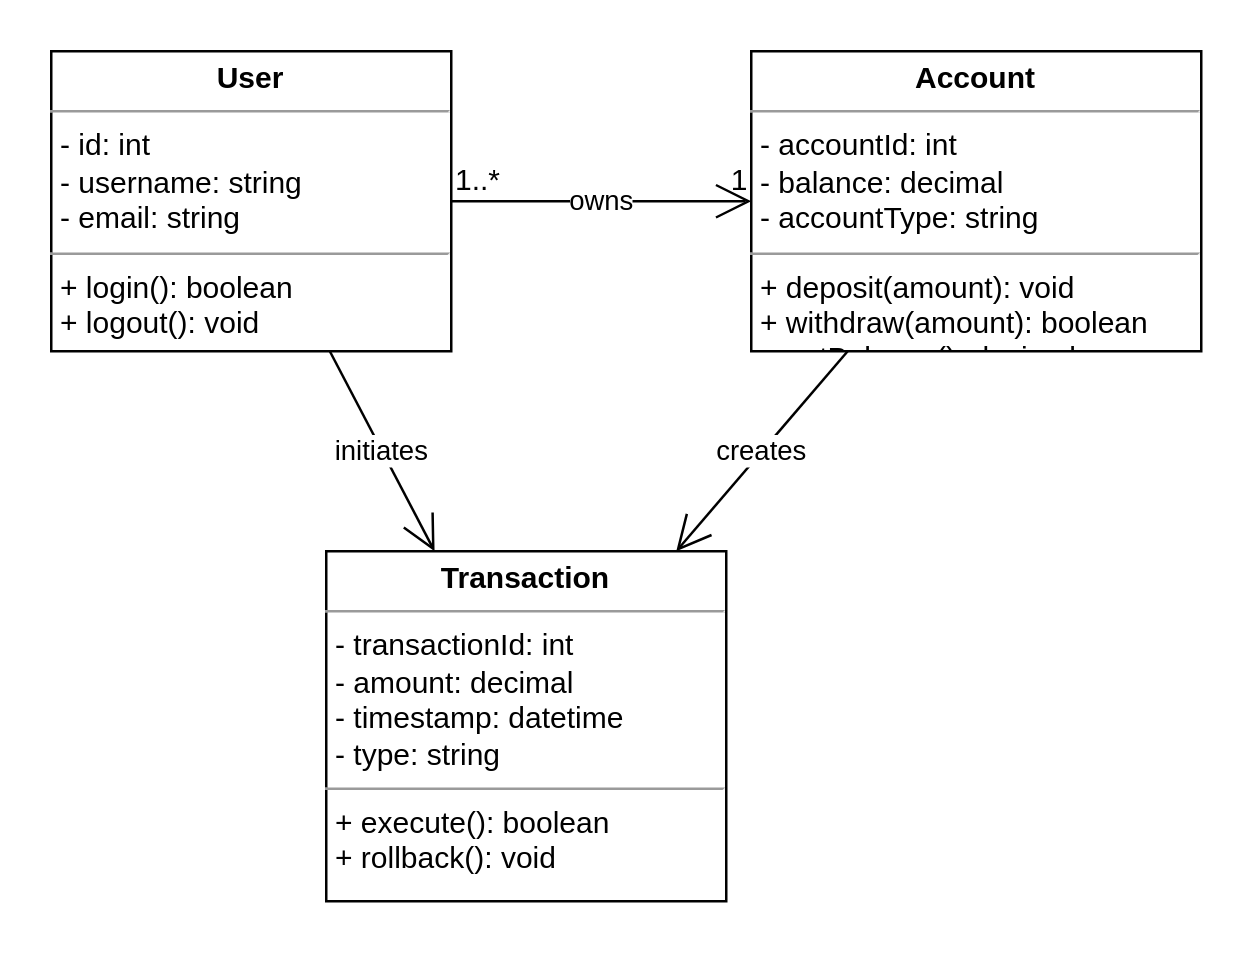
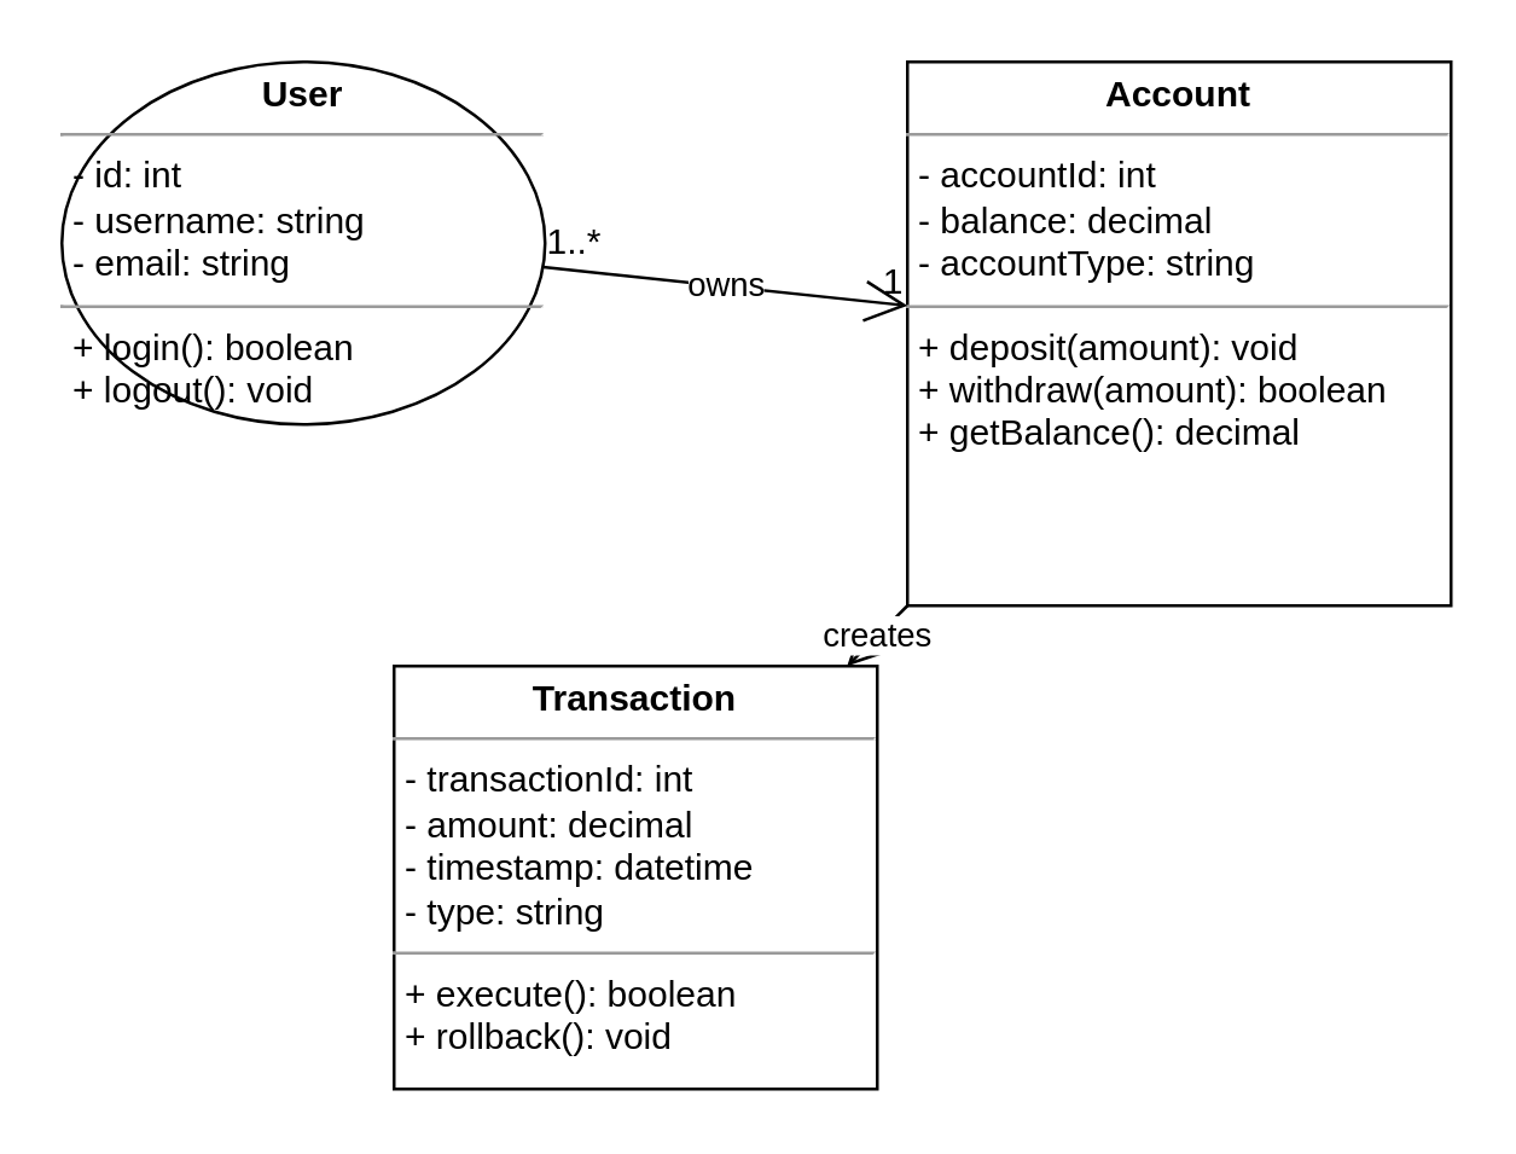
  <mxCell id="0" />
  <mxCell id="1" parent="0" />
- <mxCell id="2" value="&lt;p style=&quot;margin:0px;margin-top:4px;text-align:center;&quot;&gt;&lt;b&gt;User&lt;/b&gt;&lt;/p&gt;&lt;hr size=&quot;1&quot;&gt;&lt;p style=&quot;margin:0px;margin-left:4px;&quot;&gt;- id: int&lt;br&gt;- username: string&lt;br&gt;- email: string&lt;/p&gt;&lt;hr size=&quot;1&quot;&gt;&lt;p style=&quot;margin:0px;margin-left:4px;&quot;&gt;+ login(): boolean&lt;br&gt;+ logout(): void&lt;/p&gt;" style="verticalAlign=top;align=left;overflow=fill;fontSize=12;fontFamily=Helvetica;html=1;" vertex="1" parent="1"><mxGeometry x="20" y="20" width="160" height="120" as="geometry" /></mxCell>
- <mxCell id="3" value="&lt;p style=&quot;margin:0px;margin-top:4px;text-align:center;&quot;&gt;&lt;b&gt;Account&lt;/b&gt;&lt;/p&gt;&lt;hr size=&quot;1&quot;&gt;&lt;p style=&quot;margin:0px;margin-left:4px;&quot;&gt;- accountId: int&lt;br&gt;- balance: decimal&lt;br&gt;- accountType: string&lt;/p&gt;&lt;hr size=&quot;1&quot;&gt;&lt;p style=&quot;margin:0px;margin-left:4px;&quot;&gt;+ deposit(amount): void&lt;br&gt;+ withdraw(amount): boolean&lt;br&gt;+ getBalance(): decimal&lt;/p&gt;" style="verticalAlign=top;align=left;overflow=fill;fontSize=12;fontFamily=Helvetica;html=1;" vertex="1" parent="1"><mxGeometry x="300" y="20" width="180" height="120" as="geometry" /></mxCell>
+ <mxCell id="2" value="&lt;p style=&quot;margin:0px;margin-top:4px;text-align:center;&quot;&gt;&lt;b&gt;User&lt;/b&gt;&lt;/p&gt;&lt;hr size=&quot;1&quot;&gt;&lt;p style=&quot;margin:0px;margin-left:4px;&quot;&gt;- id: int&lt;br&gt;- username: string&lt;br&gt;- email: string&lt;/p&gt;&lt;hr size=&quot;1&quot;&gt;&lt;p style=&quot;margin:0px;margin-left:4px;&quot;&gt;+ login(): boolean&lt;br&gt;+ logout(): void&lt;/p&gt;" style="ellipse;verticalAlign=top;align=left;overflow=fill;fontSize=12;fontFamily=Helvetica;html=1;" vertex="1" parent="1"><mxGeometry x="20" y="20" width="160" height="120" as="geometry" /></mxCell>
+ <mxCell id="3" value="&lt;p style=&quot;margin:0px;margin-top:4px;text-align:center;&quot;&gt;&lt;b&gt;Account&lt;/b&gt;&lt;/p&gt;&lt;hr size=&quot;1&quot;&gt;&lt;p style=&quot;margin:0px;margin-left:4px;&quot;&gt;- accountId: int&lt;br&gt;- balance: decimal&lt;br&gt;- accountType: string&lt;/p&gt;&lt;hr size=&quot;1&quot;&gt;&lt;p style=&quot;margin:0px;margin-left:4px;&quot;&gt;+ deposit(amount): void&lt;br&gt;+ withdraw(amount): boolean&lt;br&gt;+ getBalance(): decimal&lt;/p&gt;" style="verticalAlign=top;align=left;overflow=fill;fontSize=12;fontFamily=Helvetica;html=1;" vertex="1" parent="1"><mxGeometry x="300" y="20" width="180" height="180" as="geometry" /></mxCell>
  <mxCell id="4" value="&lt;p style=&quot;margin:0px;margin-top:4px;text-align:center;&quot;&gt;&lt;b&gt;Transaction&lt;/b&gt;&lt;/p&gt;&lt;hr size=&quot;1&quot;&gt;&lt;p style=&quot;margin:0px;margin-left:4px;&quot;&gt;- transactionId: int&lt;br&gt;- amount: decimal&lt;br&gt;- timestamp: datetime&lt;br&gt;- type: string&lt;/p&gt;&lt;hr size=&quot;1&quot;&gt;&lt;p style=&quot;margin:0px;margin-left:4px;&quot;&gt;+ execute(): boolean&lt;br&gt;+ rollback(): void&lt;/p&gt;" style="verticalAlign=top;align=left;overflow=fill;fontSize=12;fontFamily=Helvetica;html=1;" vertex="1" parent="1"><mxGeometry x="130" y="220" width="160" height="140" as="geometry" /></mxCell>
  <mxCell id="5" value="owns" style="endArrow=open;endFill=1;endSize=12;html=1;rounded=0;" edge="1" parent="1" source="2" target="3"><mxGeometry width="160" relative="1" as="geometry"><mxPoint x="180" y="80" as="sourcePoint" /><mxPoint x="300" y="80" as="targetPoint" /></mxGeometry></mxCell>
  <mxCell id="6" value="creates" style="endArrow=open;endFill=1;endSize=12;html=1;rounded=0;" edge="1" parent="1" source="3" target="4"><mxGeometry width="160" relative="1" as="geometry"><mxPoint x="390" y="140" as="sourcePoint" /><mxPoint x="240" y="220" as="targetPoint" /></mxGeometry></mxCell>
- <mxCell id="7" value="initiates" style="endArrow=open;endFill=1;endSize=12;html=1;rounded=0;" edge="1" parent="1" source="2" target="4"><mxGeometry width="160" relative="1" as="geometry"><mxPoint x="100" y="140" as="sourcePoint" /><mxPoint x="160" y="290" as="targetPoint" /></mxGeometry></mxCell>
  <mxCell id="8" value="1" style="resizable=0;html=1;whiteSpace=wrap;align=right;verticalAlign=bottom;" connectable="0" vertex="1" parent="5"><mxGeometry x="1" relative="1" as="geometry" /></mxCell>
  <mxCell id="9" value="1..*" style="resizable=0;html=1;whiteSpace=wrap;align=left;verticalAlign=bottom;" connectable="0" vertex="1" parent="5"><mxGeometry x="-1" relative="1" as="geometry" /></mxCell>
